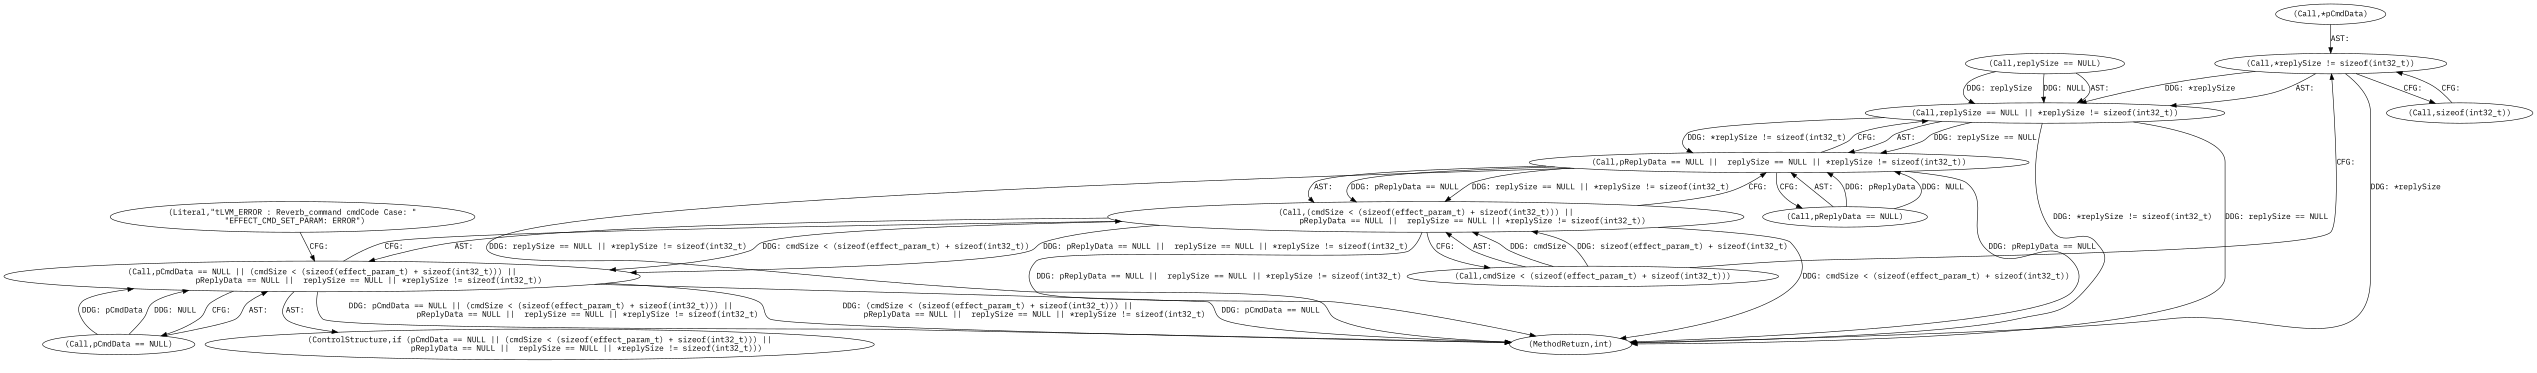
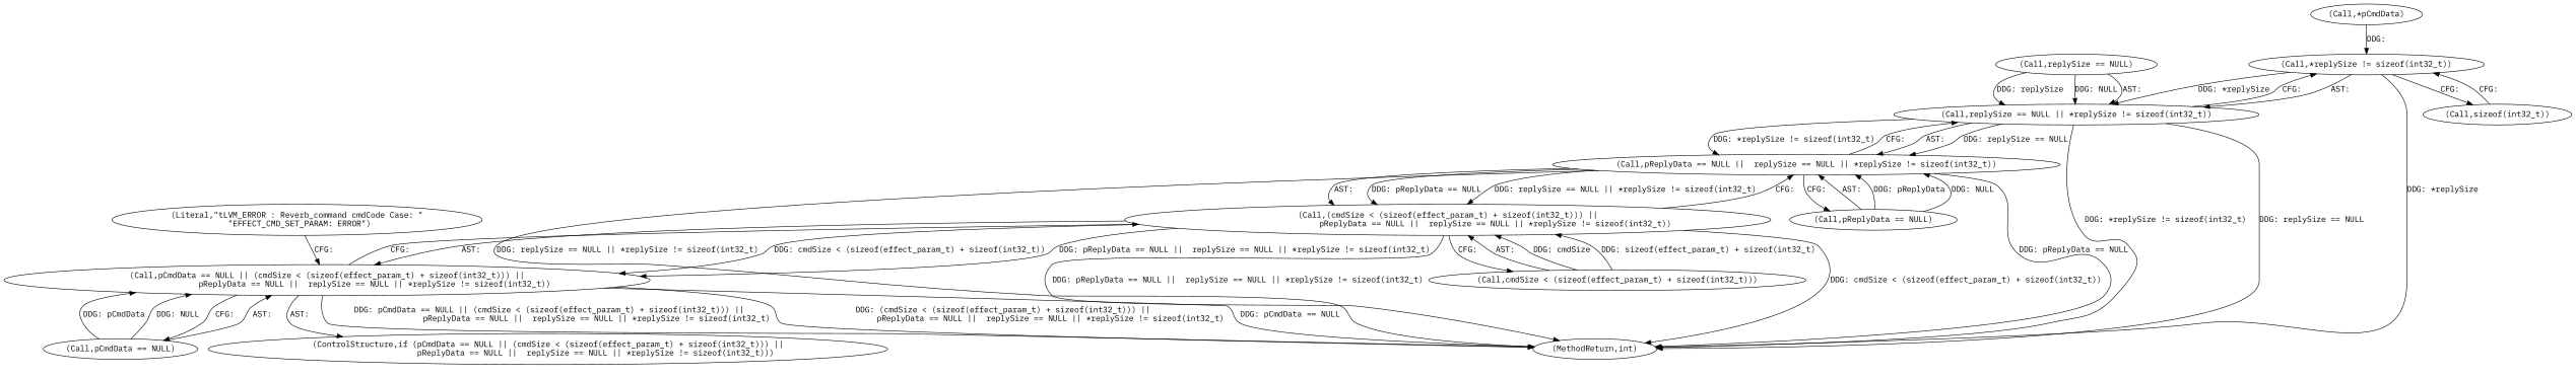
  digraph {
    fontname="IBM Plex Mono"
    node [fontname="IBM Plex Mono"]
    edge [fontname="IBM Plex Mono"]
    n1 [label="(Call,*replySize != sizeof(int32_t))"]
    n2 [label="(Call,replySize == NULL || *replySize != sizeof(int32_t))"]
    n3 [label="(Call,sizeof(int32_t))"]
    n4 [label="(MethodReturn,int)"]
    n5 [label="(Call,pReplyData == NULL ||  replySize == NULL || *replySize != sizeof(int32_t))"]
    n6 [label="(Call,(cmdSize < (sizeof(effect_param_t) + sizeof(int32_t))) ||\n                    pReplyData == NULL ||  replySize == NULL || *replySize != sizeof(int32_t))"]
    n7 [label="(Call,pReplyData == NULL)"]
    n8 [label="(Call,replySize == NULL)"]
    n9 [label="(Call,pCmdData == NULL || (cmdSize < (sizeof(effect_param_t) + sizeof(int32_t))) ||\n                    pReplyData == NULL ||  replySize == NULL || *replySize != sizeof(int32_t))"]
    n10 [label="(Call,cmdSize < (sizeof(effect_param_t) + sizeof(int32_t)))"]
    n11 [label="(Call,pCmdData == NULL)"]
    n12 [label="(ControlStructure,if (pCmdData == NULL || (cmdSize < (sizeof(effect_param_t) + sizeof(int32_t))) ||\n                    pReplyData == NULL ||  replySize == NULL || *replySize != sizeof(int32_t)))"]
    n13 [label="(Call,*pCmdData)"]
    n14 [label="(Literal,\"\tLVM_ERROR : Reverb_command cmdCode Case: \"\n \"EFFECT_CMD_SET_PARAM: ERROR\")"]
    n1 -> n2 [label="AST: "]
    n1 -> n2 [label="DDG: *replySize"]
    n1 -> n3 [label="CFG: "]
    n1 -> n4 [label="DDG: *replySize"]
-   n10 -> n1 [label="CFG: "]
+   n2 -> n1 [label="CFG: "]
    n2 -> n4 [label="DDG: *replySize != sizeof(int32_t)"]
    n2 -> n4 [label="DDG: replySize == NULL"]
    n2 -> n5 [label="AST: "]
    n2 -> n5 [label="DDG: replySize == NULL"]
    n2 -> n5 [label="DDG: *replySize != sizeof(int32_t)"]
    n3 -> n1 [label="CFG: "]
    n5 -> n2 [label="CFG: "]
    n5 -> n4 [label="DDG: replySize == NULL || *replySize != sizeof(int32_t)"]
    n5 -> n4 [label="DDG: pReplyData == NULL"]
    n5 -> n6 [label="AST: "]
    n5 -> n6 [label="DDG: pReplyData == NULL"]
    n5 -> n6 [label="DDG: replySize == NULL || *replySize != sizeof(int32_t)"]
    n5 -> n7 [label="CFG: "]
    n6 -> n4 [label="DDG: cmdSize < (sizeof(effect_param_t) + sizeof(int32_t))"]
    n6 -> n4 [label="DDG: pReplyData == NULL ||  replySize == NULL || *replySize != sizeof(int32_t)"]
    n6 -> n5 [label="CFG: "]
    n6 -> n9 [label="AST: "]
    n6 -> n9 [label="DDG: cmdSize < (sizeof(effect_param_t) + sizeof(int32_t))"]
    n6 -> n9 [label="DDG: pReplyData == NULL ||  replySize == NULL || *replySize != sizeof(int32_t)"]
    n6 -> n10 [label="CFG: "]
    n7 -> n5 [label="AST: "]
    n7 -> n5 [label="DDG: pReplyData"]
    n7 -> n5 [label="DDG: NULL"]
    n8 -> n2 [label="AST: "]
    n8 -> n2 [label="DDG: replySize"]
    n8 -> n2 [label="DDG: NULL"]
    n9 -> n4 [label="DDG: pCmdData == NULL"]
    n9 -> n4 [label="DDG: pCmdData == NULL || (cmdSize < (sizeof(effect_param_t) + sizeof(int32_t))) ||\n                    pReplyData == NULL ||  replySize == NULL || *replySize != sizeof(int32_t)"]
    n9 -> n4 [label="DDG: (cmdSize < (sizeof(effect_param_t) + sizeof(int32_t))) ||\n                    pReplyData == NULL ||  replySize == NULL || *replySize != sizeof(int32_t)"]
    n9 -> n6 [label="CFG: "]
    n9 -> n11 [label="CFG: "]
    n9 -> n12 [label="AST: "]
    n10 -> n6 [label="AST: "]
    n10 -> n6 [label="DDG: cmdSize"]
    n10 -> n6 [label="DDG: sizeof(effect_param_t) + sizeof(int32_t)"]
    n11 -> n9 [label="AST: "]
    n11 -> n9 [label="DDG: pCmdData"]
    n11 -> n9 [label="DDG: NULL"]
-   n13 -> n1 [label="AST: "]
+   n13 -> n1 [label="DDG: "]
    n14 -> n9 [label="CFG: "]
  }
